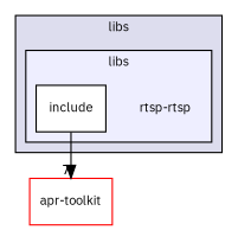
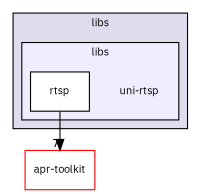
  digraph {
    compound=true
    fontname="IBM Plex Sans"
    node [fontname="IBM Plex Sans" fontsize=10 shape=box fillcolor=white style=filled]
-   n1 [label="rtsp-rtsp" shape=plaintext fillcolor="" style=""]
-   n2 [color=black label=include]
+   n1 [label="uni-rtsp" shape=plaintext fillcolor="" style=""]
+   n2 [color=black label=rtsp]
    n3 [color=red label="apr-toolkit"]
    subgraph cluster_1 {
      bgcolor="#ddddee"
      fontsize=10
      label=libs
      pencolor=black
      subgraph cluster_2 {
        bgcolor="#eeeeff"
        fontsize=10
        pencolor=black
        n1
        n2
      }
    }
    n2 -> n3 [headlabel=7 labeldistance=1.5 labelfontname=Helvetica labelfontsize=10 fontname="IBM Plex Sans"]
  }
